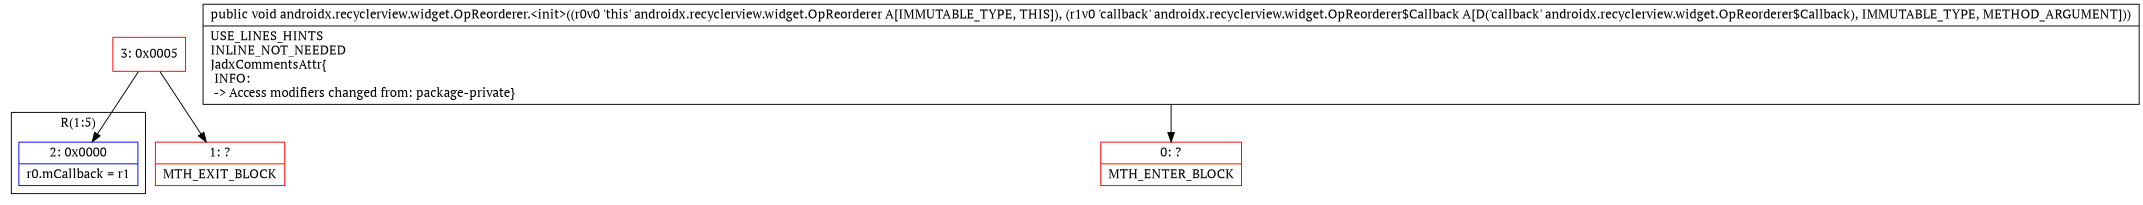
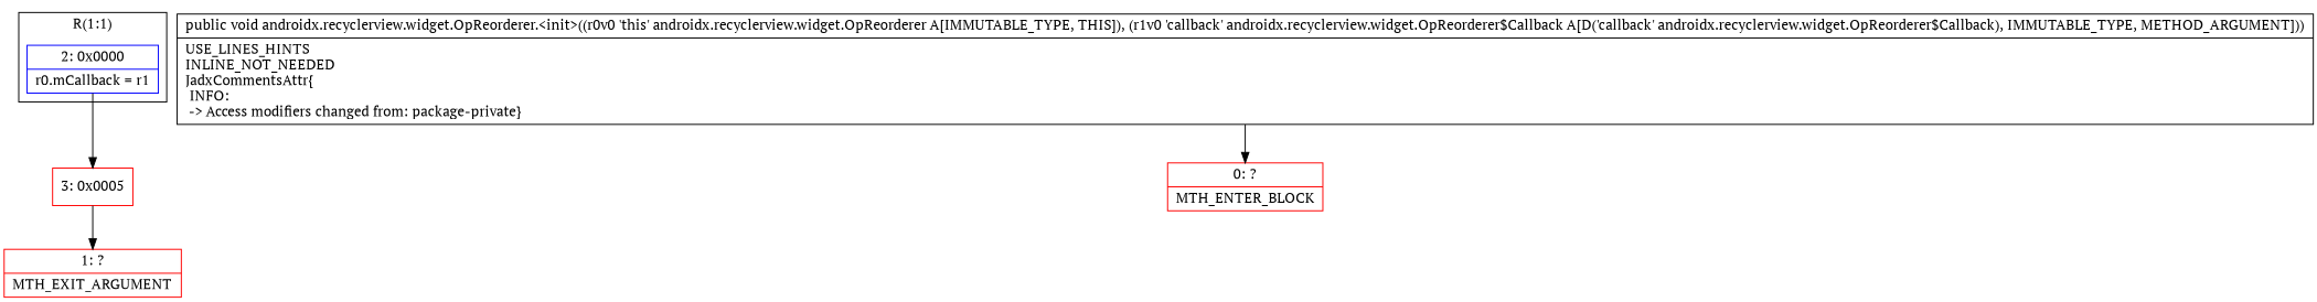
  digraph {
    fontname="PT Serif"
    node [color=red fontname="PT Serif" shape=record]
    edge [fontname="PT Serif"]
    n1 [color=blue label="{2\:\ 0x0000|r0.mCallback = r1\l}"]
    n2 [label="{3\:\ 0x0005}"]
-   n3 [label="{1\:\ ?|MTH_EXIT_BLOCK\l}"]
+   n3 [label="{1\:\ ?|MTH_EXIT_ARGUMENT\l}"]
    n4 [label="{0\:\ ?|MTH_ENTER_BLOCK\l}"]
    n5 [label="{public void androidx.recyclerview.widget.OpReorderer.\<init\>((r0v0 'this' androidx.recyclerview.widget.OpReorderer A[IMMUTABLE_TYPE, THIS]), (r1v0 'callback' androidx.recyclerview.widget.OpReorderer$Callback A[D('callback' androidx.recyclerview.widget.OpReorderer$Callback), IMMUTABLE_TYPE, METHOD_ARGUMENT]))  | USE_LINES_HINTS\lINLINE_NOT_NEEDED\lJadxCommentsAttr\{\l INFO: \l \-\> Access modifiers changed from: package\-private\}\l}" color=""]
    subgraph cluster_1 {
-     label="R(1:5)"
+     label="R(1:1)"
      n1
    }
-   n2 -> n1
+   n1 -> n2
    n2 -> n3
    n5 -> n4
  }
